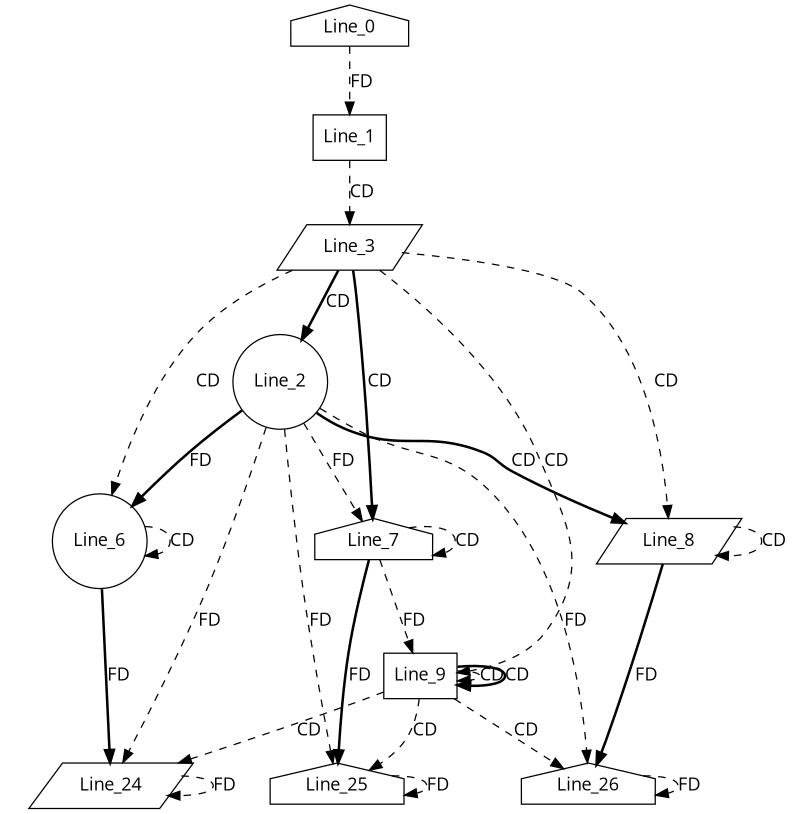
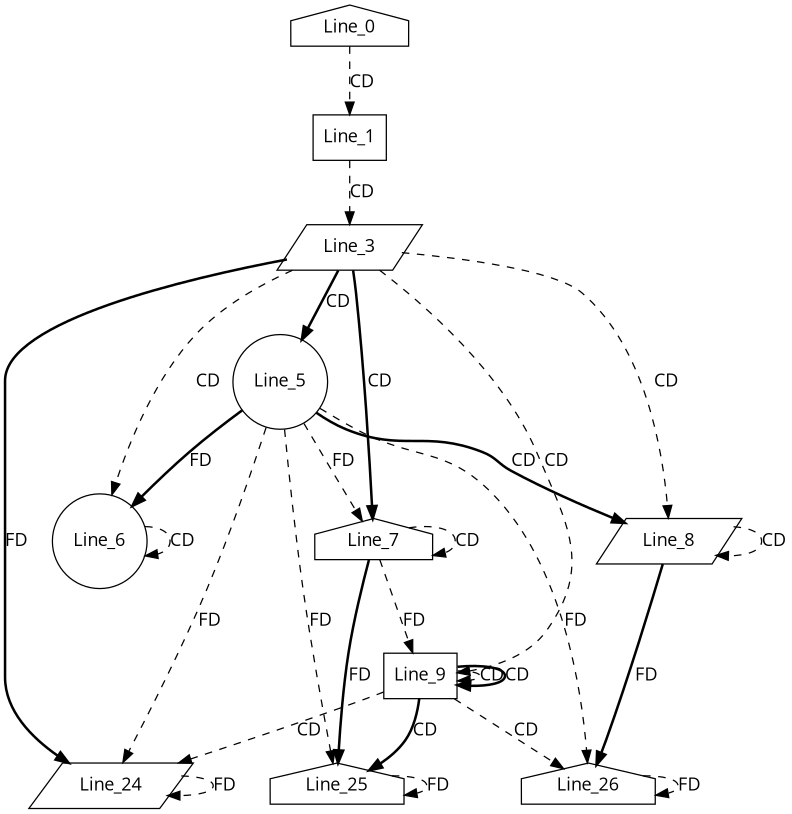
  digraph {
    fontname="Open Sans"
    node [fontname="Open Sans" shape=house]
    edge [fontname="Open Sans" style=dashed]
    Line_1 [shape=box]
    Line_0
    Line_3 [shape=parallelogram]
-   Line_5 [shape=circle label=Line_2]
+   Line_5 [shape=circle]
    Line_6 [shape=circle]
    Line_7
    Line_8 [shape=parallelogram]
    Line_9 [shape=box]
    Line_24 [shape=parallelogram]
    Line_25
    Line_26
    Line_1 -> Line_3 [label=CD]
-   Line_0 -> Line_1 [label=FD]
+   Line_0 -> Line_1 [label=CD]
    Line_3 -> Line_5 [label=CD style=bold]
    Line_3 -> Line_6 [label=CD]
    Line_3 -> Line_7 [label=CD style=bold]
    Line_3 -> Line_8 [label=CD]
    Line_3 -> Line_9 [label=CD]
    Line_5 -> Line_6 [label=FD style=bold]
    Line_5 -> Line_7 [label=FD]
    Line_5 -> Line_8 [label=CD style=bold]
    Line_5 -> Line_24 [label=FD]
    Line_5 -> Line_25 [label=FD]
    Line_5 -> Line_26 [label=FD]
    Line_6 -> Line_6 [label=CD]
-   Line_6 -> Line_24 [label=FD style=bold]
+   Line_3 -> Line_24 [label=FD style=bold]
    Line_7 -> Line_7 [label=CD]
    Line_7 -> Line_9 [label=FD]
    Line_7 -> Line_25 [label=FD style=bold]
    Line_8 -> Line_8 [label=CD]
    Line_8 -> Line_26 [label=FD style=bold]
    Line_9 -> Line_9 [label=CD]
    Line_9 -> Line_9 [label=CD style=bold]
    Line_9 -> Line_24 [label=CD]
-   Line_9 -> Line_25 [label=CD]
+   Line_9 -> Line_25 [label=CD style=bold]
    Line_9 -> Line_26 [label=CD]
    Line_24 -> Line_24 [label=FD]
    Line_25 -> Line_25 [label=FD]
    Line_26 -> Line_26 [label=FD]
  }
